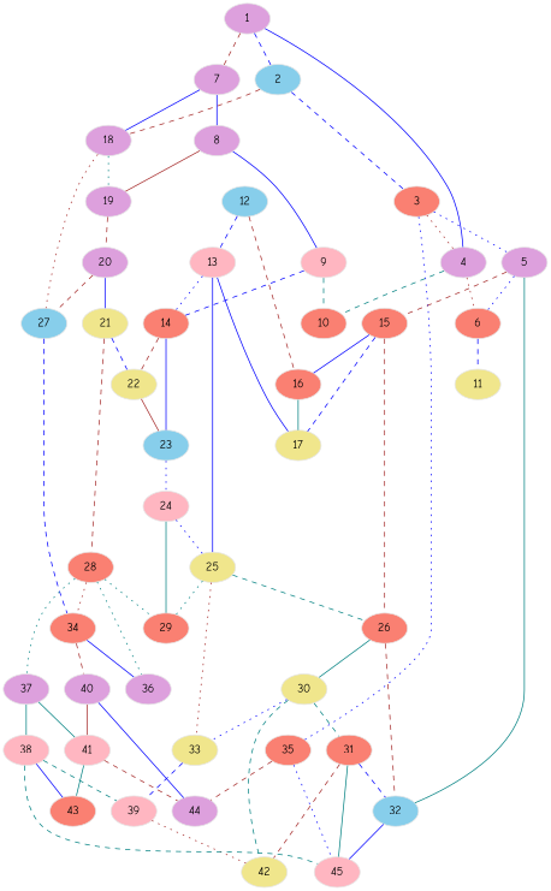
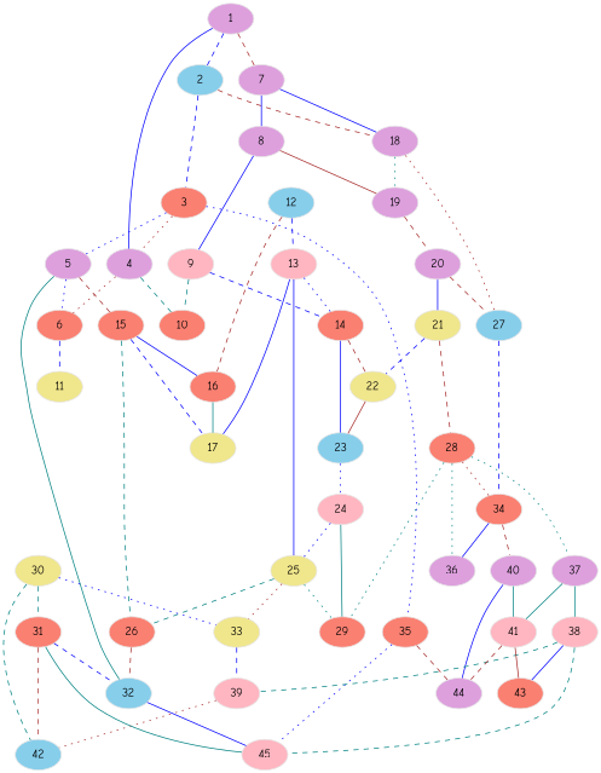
  graph {
    fontname="Comic Neue"
    node [color=gray90 fillcolor=salmon fontname="Comic Neue" style=filled]
    edge [color=blue fontname="Comic Neue" style=dashed weight=1.0]
    2 [fillcolor=skyblue]
    1 [fillcolor=plum]
    4 [fillcolor=plum]
    7 [fillcolor=plum]
    3
    18 [fillcolor=plum]
    6
    10
    8 [fillcolor=plum]
    5 [fillcolor=plum]
    35
    19 [fillcolor=plum]
    27 [fillcolor=skyblue]
    15
    32 [fillcolor=skyblue]
    45 [fillcolor=lightpink]
    44 [fillcolor=plum]
    11 [fillcolor=khaki]
    16
    17 [fillcolor=khaki]
    26
    9 [fillcolor=lightpink]
    14
    20 [fillcolor=plum]
    22 [fillcolor=khaki]
    23 [fillcolor=skyblue]
    12 [fillcolor=skyblue]
    13 [fillcolor=lightpink]
    25 [fillcolor=khaki]
    29
    33 [fillcolor=khaki]
    24 [fillcolor=lightpink]
    30 [fillcolor=khaki]
    34
    21 [fillcolor=khaki]
    28
    37 [fillcolor=plum]
    36 [fillcolor=plum]
    39 [fillcolor=lightpink]
    31
-   42 [fillcolor=khaki]
+   42 [fillcolor=skyblue]
    40 [fillcolor=plum]
    38 [fillcolor=lightpink]
    41 [fillcolor=lightpink]
    43
    2 -- 3
    2 -- 18 [color=brown]
    1 -- 2
    1 -- 4 [style=solid]
    1 -- 7 [color=brown weight=2.0]
    4 -- 6 [color=brown style=dotted]
    4 -- 10 [color=teal]
    7 -- 18 [style=solid]
    7 -- 8 [style=solid]
    3 -- 4 [color=brown style=dotted]
    3 -- 5 [style=dotted]
    3 -- 35 [style=dotted]
    18 -- 19 [color=teal style=dotted weight=2.0]
    18 -- 27 [color=brown style=dotted weight=2.0]
    6 -- 11
    8 -- 19 [color=brown style=solid]
    8 -- 9 [style=solid]
    5 -- 6 [style=dotted]
    5 -- 15 [color=brown]
    5 -- 32 [color=teal style=solid]
    35 -- 45 [style=dotted]
    35 -- 44 [color=brown]
    19 -- 20 [color=brown]
    27 -- 34 [weight=2.0]
    15 -- 16 [style=solid]
    15 -- 17
-   15 -- 26 [color=brown weight=2.0]
+   15 -- 26 [color=teal weight=2.0]
    32 -- 45 [style=solid]
    16 -- 17 [color=teal style=solid]
    26 -- 32 [color=brown]
-   26 -- 30 [color=teal style=solid]
    9 -- 10 [color=teal]
    9 -- 14
    14 -- 22 [color=brown]
    14 -- 23 [style=solid]
    20 -- 27 [color=brown]
    20 -- 21 [style=solid]
    22 -- 23 [color=brown style=solid]
    23 -- 24 [style=dotted]
    12 -- 16 [color=brown]
    12 -- 13
    13 -- 17 [style=solid]
    13 -- 14 [style=dotted]
    13 -- 25 [style=solid weight=2.0]
    25 -- 26 [color=teal]
    25 -- 29 [color=teal style=dotted]
    25 -- 33 [color=brown style=dotted]
    33 -- 39
    24 -- 25 [style=dotted]
    24 -- 29 [color=teal style=solid]
    30 -- 33 [style=dotted]
    30 -- 31 [color=teal]
    30 -- 42 [color=teal]
    34 -- 36 [style=solid weight=2.0]
    34 -- 40 [color=brown]
    21 -- 22
    21 -- 28 [color=brown]
    28 -- 29 [color=teal style=dotted weight=2.0]
    28 -- 34 [color=brown style=dotted]
    28 -- 37 [color=teal style=dotted weight=2.0]
    28 -- 36 [color=teal style=dotted]
    37 -- 38 [color=teal style=solid]
    37 -- 41 [color=teal style=solid weight=2.0]
    39 -- 42 [color=brown style=dotted weight=2.0]
    31 -- 32
    31 -- 45 [color=teal style=solid]
    31 -- 42 [color=brown weight=3.0]
    40 -- 44 [style=solid]
-   40 -- 41 [color=brown style=solid]
+   40 -- 41 [color=teal style=solid]
    38 -- 45 [color=teal]
    38 -- 39 [color=teal weight=2.0]
    38 -- 43 [style=solid]
    41 -- 44 [color=brown]
-   41 -- 43 [color=teal style=solid weight=2.0]
+   41 -- 43 [color=brown style=solid weight=2.0]
  }
